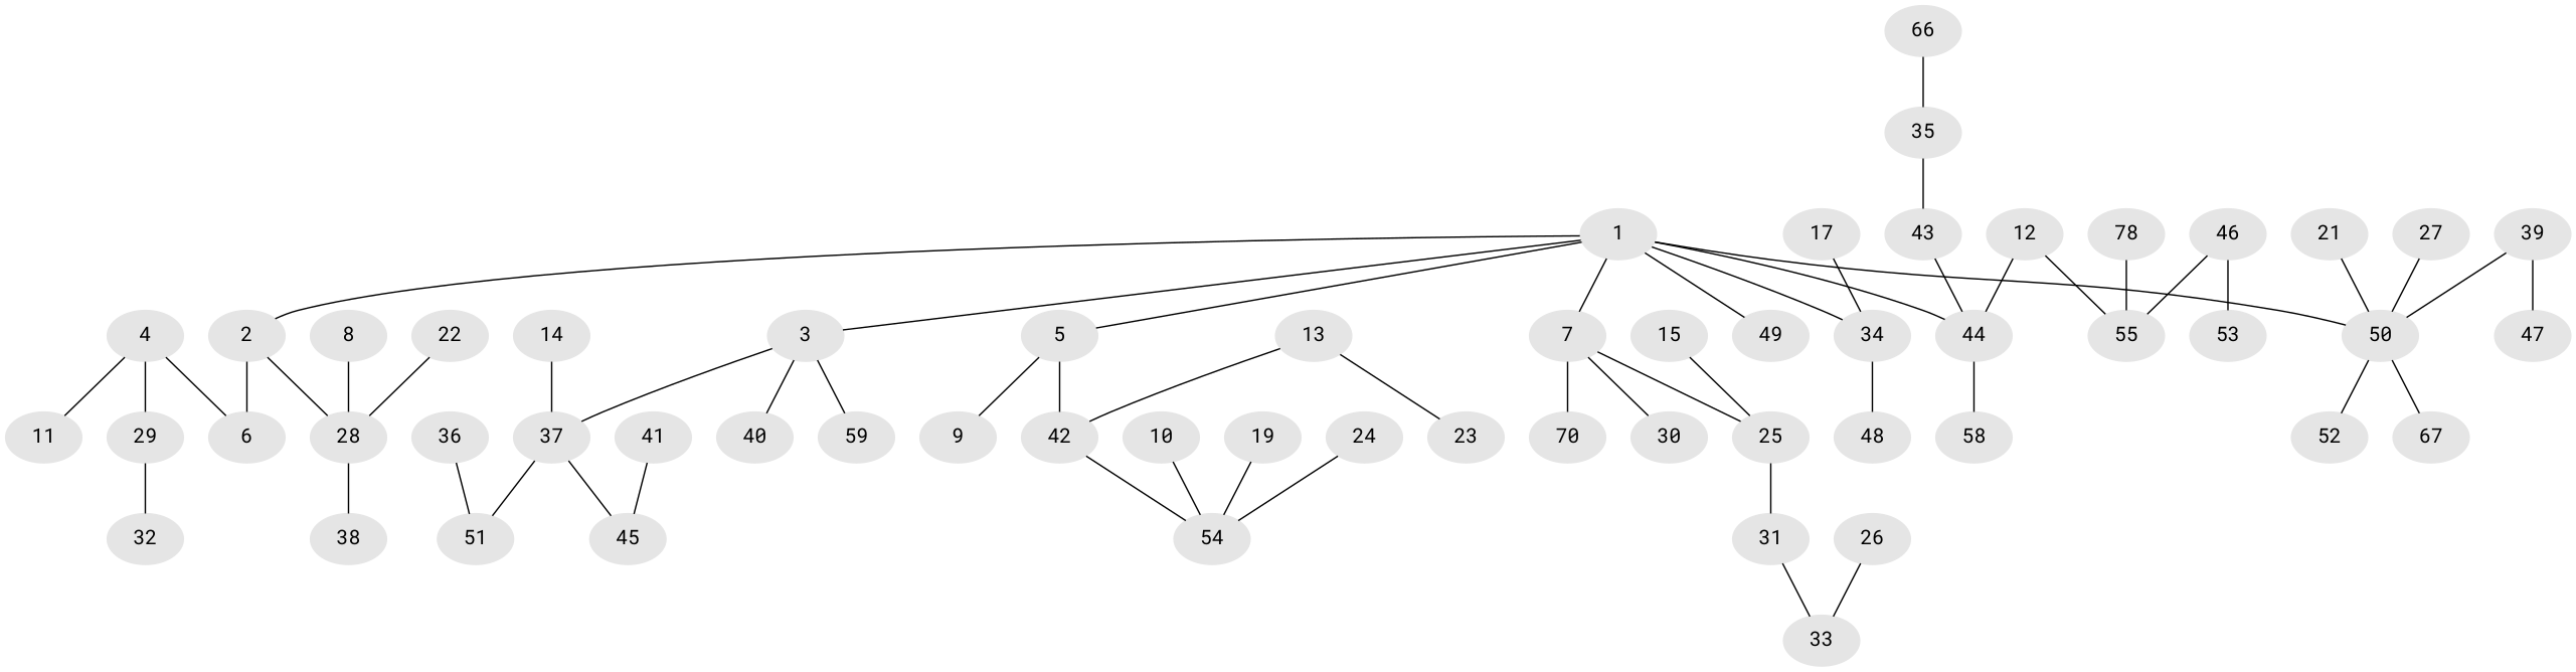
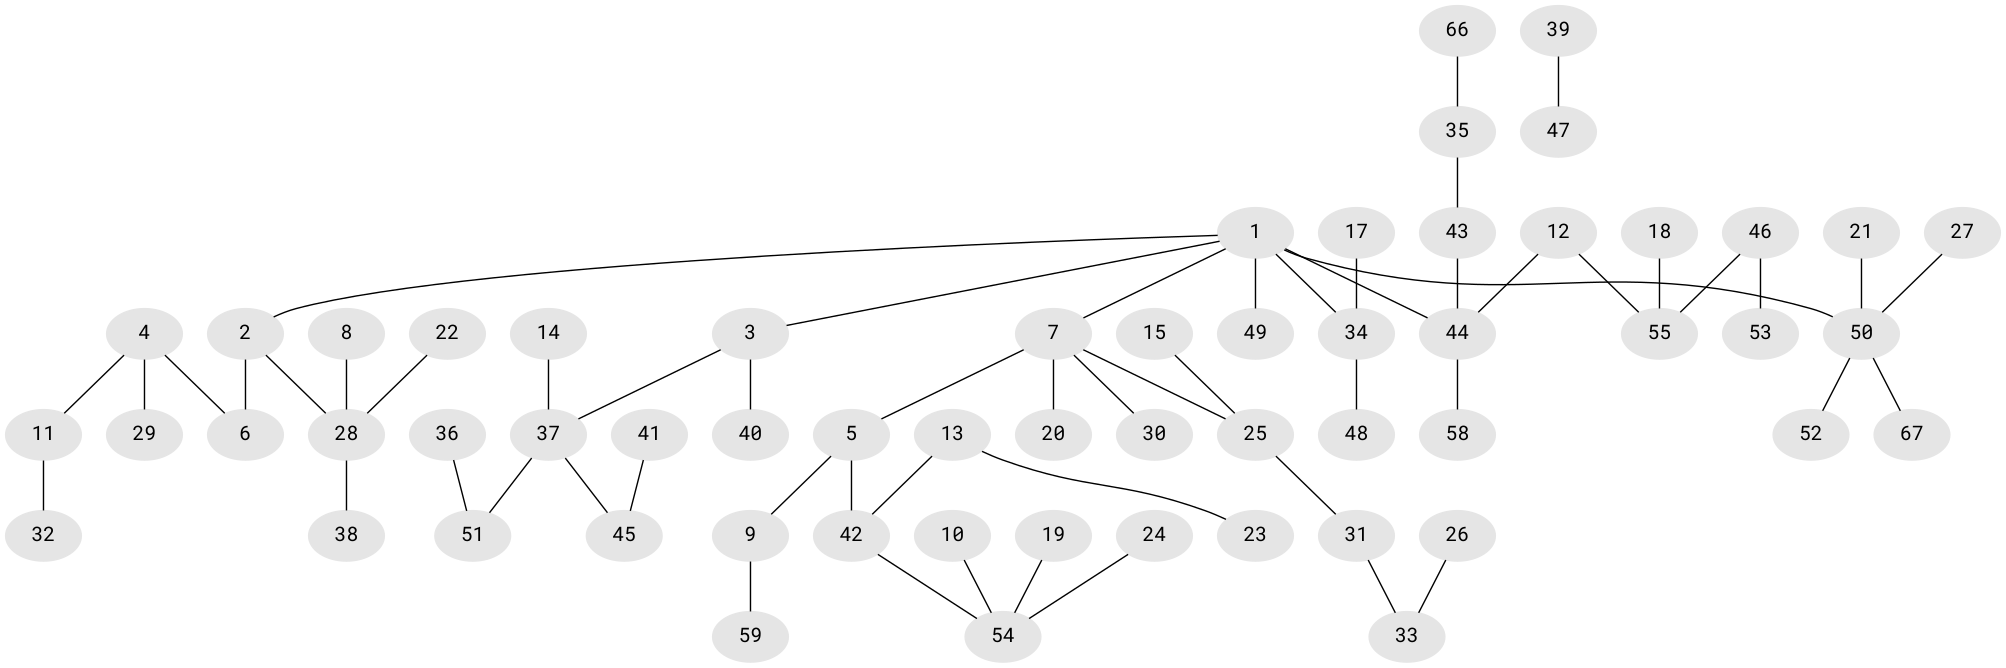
  graph {
    fontname="Roboto Mono"
    node [color=gray90 fontname="Roboto Mono" style=filled]
    edge [fontname="Roboto Mono" weight=1.0]
    1
    2
    3
    5
    7
    34
    44
    49
    50
    6
    28
    37
    40
    59
    9
    42
-   20 [label=70]
+   20
    25
    30
    48
    58
    52
    n23 [label=67]
    38
    51
    45
    4
    11
    29
    32
    54
    31
    8
    10
    12
    55
    13
    23
    14
    15
    n41 [label=66]
    35
    43
    17
-   18 [label=78]
+   18
    19
    21
    22
    24
    33
    26
    27
    36
    39
    47
    41
    46
    53
    1 -- 2
    1 -- 3
-   1 -- 5
+   7 -- 5
    1 -- 7
    1 -- 34
    1 -- 44
    1 -- 49
    1 -- 50
    2 -- 6
    2 -- 28
    3 -- 37
    3 -- 40
-   3 -- 59
+   9 -- 59
    5 -- 9
    5 -- 42
    7 -- 20
    7 -- 25
    7 -- 30
    34 -- 48
    44 -- 58
    50 -- 52
    50 -- n23
    28 -- 38
    37 -- 51
    37 -- 45
    42 -- 54
    25 -- 31
    4 -- 6
    4 -- 11
    4 -- 29
-   29 -- 32
+   11 -- 32
    31 -- 33
    8 -- 28
    10 -- 54
    12 -- 44
    12 -- 55
    13 -- 42
    13 -- 23
    14 -- 37
    15 -- 25
    n41 -- 35
    35 -- 43
    43 -- 44
    17 -- 34
    18 -- 55
    19 -- 54
    21 -- 50
    22 -- 28
    24 -- 54
    26 -- 33
    27 -- 50
    36 -- 51
-   39 -- 50
    39 -- 47
    41 -- 45
    46 -- 55
    46 -- 53
  }
